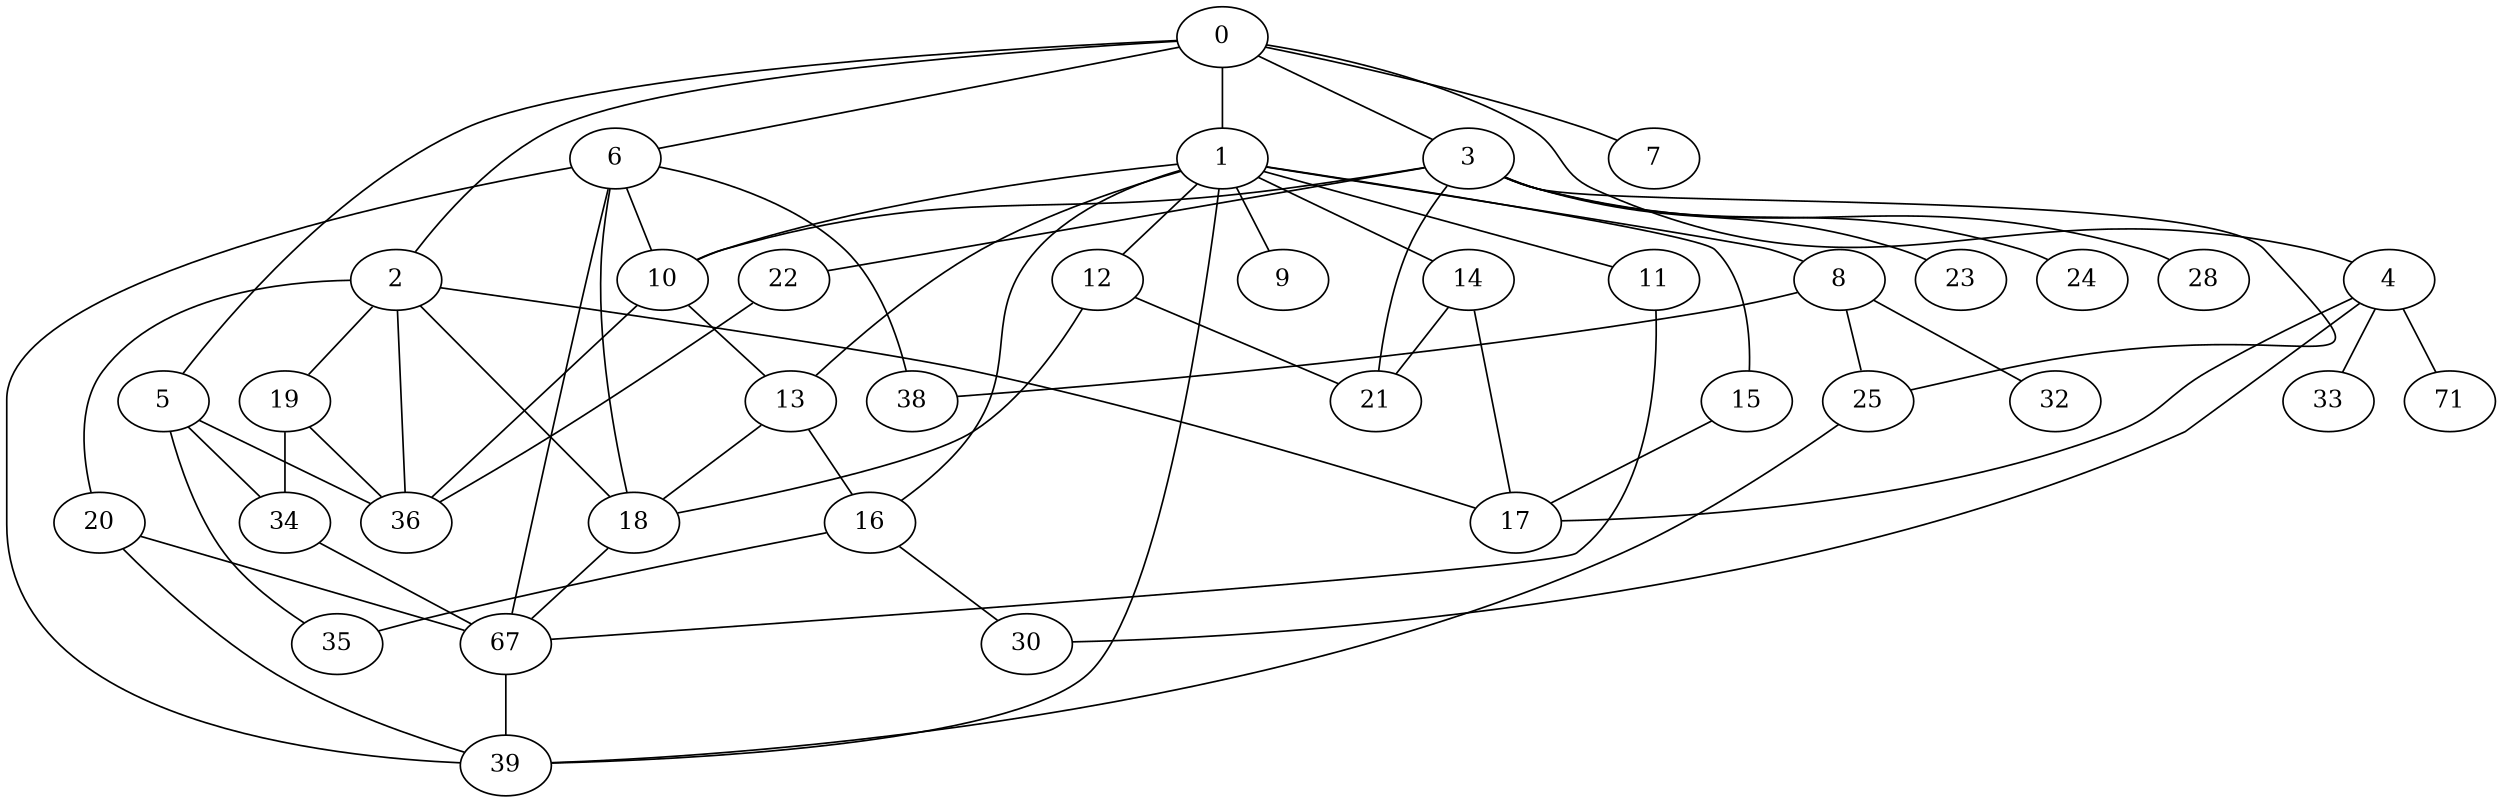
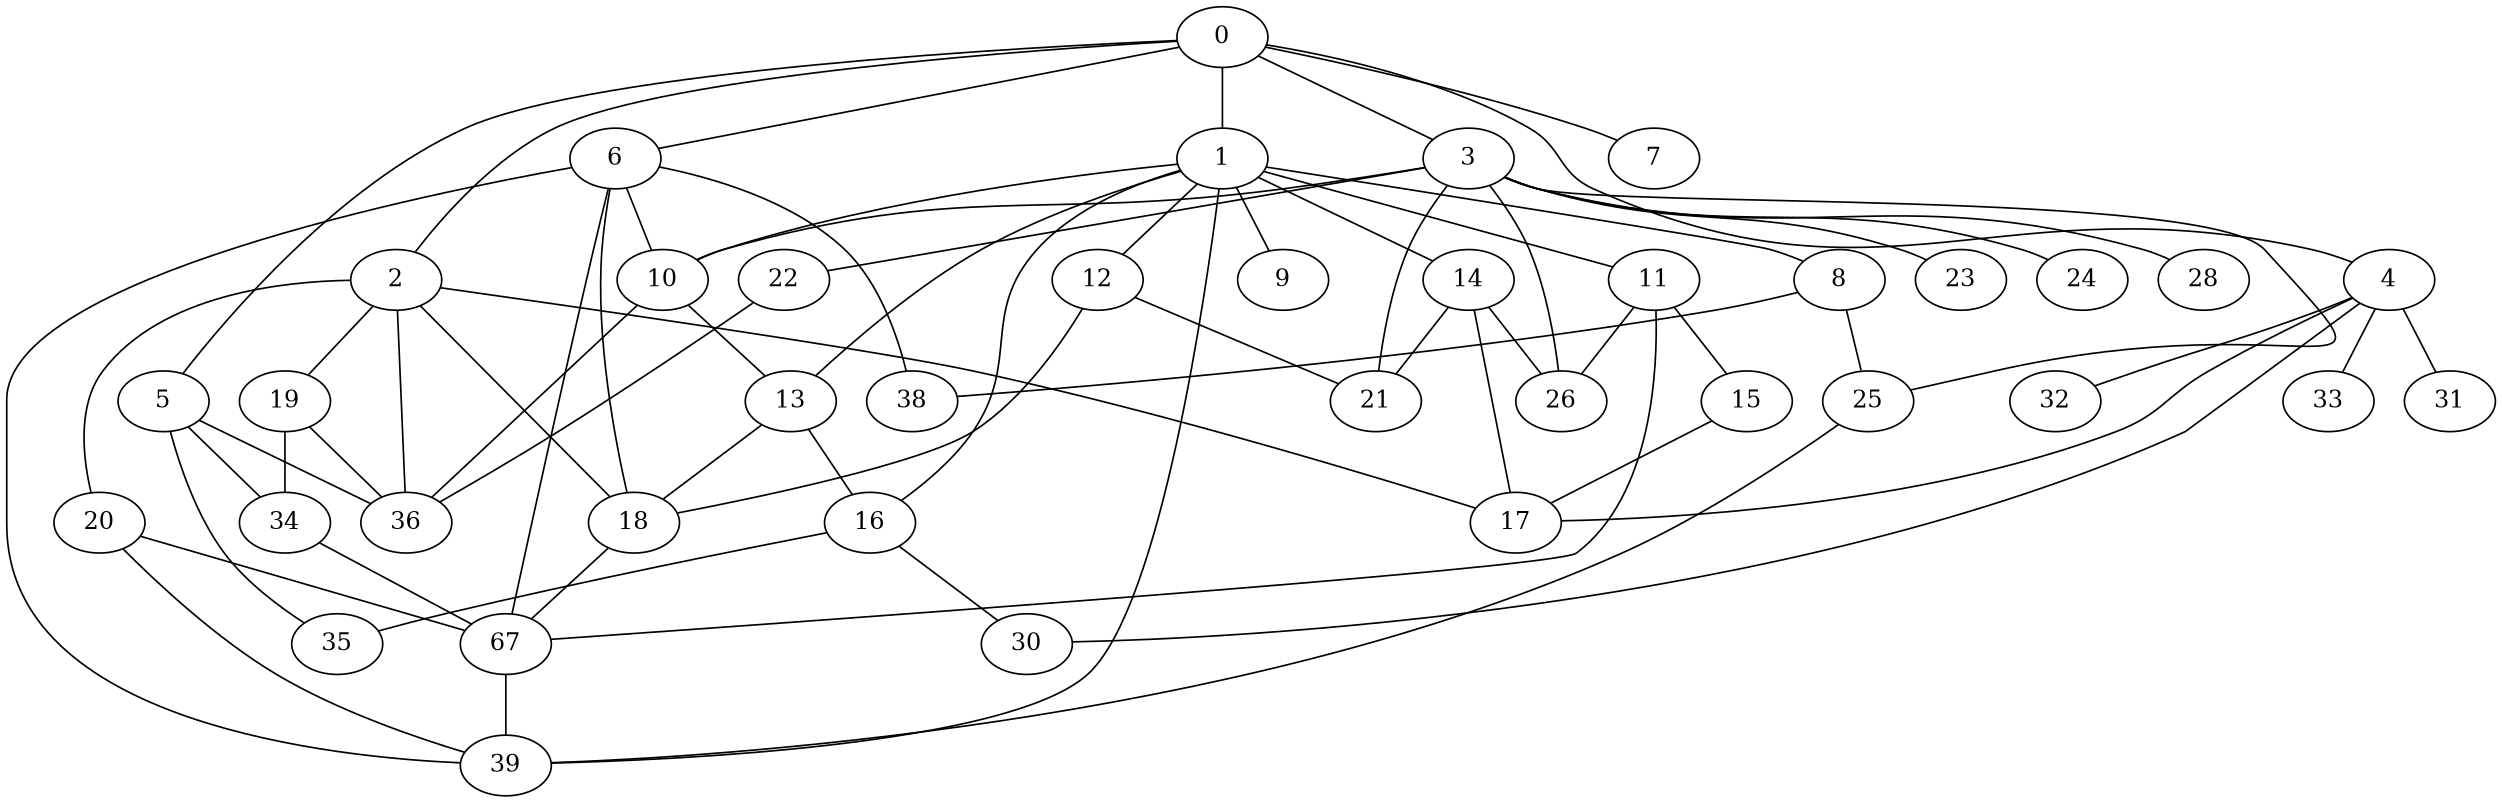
  graph {
    0
    1
    2
    3
    4
    5
    6
    7
    8
    9
    10
    11
    12
    13
    14
    15
    16
    39
    17
    18
    19
    20
    36
    21
    22
    23
    24
    25
+   26
    28
    32
    33
    30
-   31 [label=71]
+   31
    34
    35
    n37 [label=67]
    38
    0 -- 1
    0 -- 2
    0 -- 3
    0 -- 4
    0 -- 5
    0 -- 6
    0 -- 7
    1 -- 8
    1 -- 9
    1 -- 10
    1 -- 11
    1 -- 12
    1 -- 13
    1 -- 14
-   1 -- 15
+   11 -- 15
    1 -- 16
    1 -- 39
    2 -- 17
    2 -- 18
    2 -- 19
    2 -- 20
    2 -- 36
    3 -- 10
    3 -- 21
    3 -- 22
    3 -- 23
    3 -- 24
    3 -- 25
+   3 -- 26
    3 -- 28
    4 -- 17
-   8 -- 32
+   4 -- 32
    4 -- 33
    4 -- 30
    4 -- 31
    5 -- 36
    5 -- 34
    5 -- 35
    6 -- 10
    6 -- 39
    6 -- 18
    6 -- n37
    6 -- 38
    8 -- 25
    8 -- 38
    10 -- 13
    10 -- 36
+   11 -- 26
    11 -- n37
    12 -- 18
    12 -- 21
    13 -- 16
    13 -- 18
    14 -- 17
    14 -- 21
+   14 -- 26
    15 -- 17
    16 -- 30
    16 -- 35
    18 -- n37
    19 -- 36
    19 -- 34
    20 -- 39
    20 -- n37
    22 -- 36
    25 -- 39
    34 -- n37
    n37 -- 39
  }
